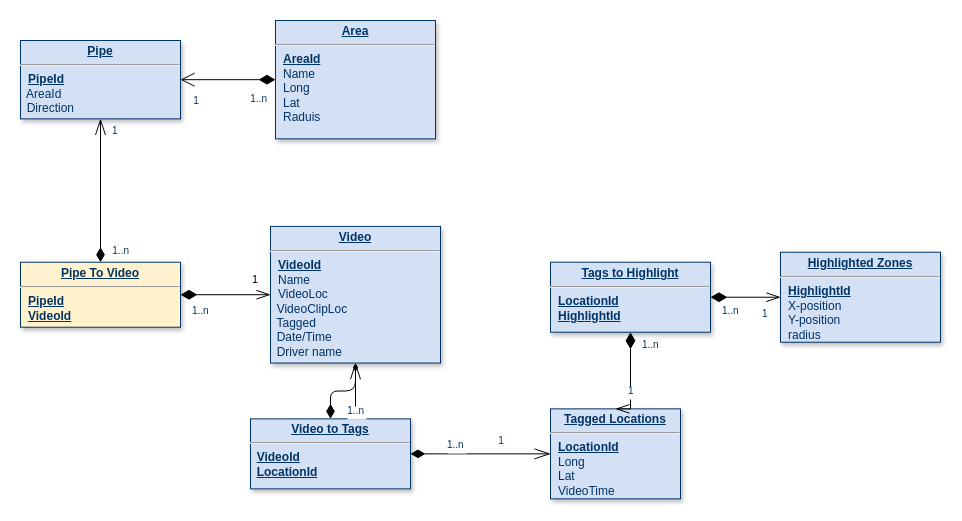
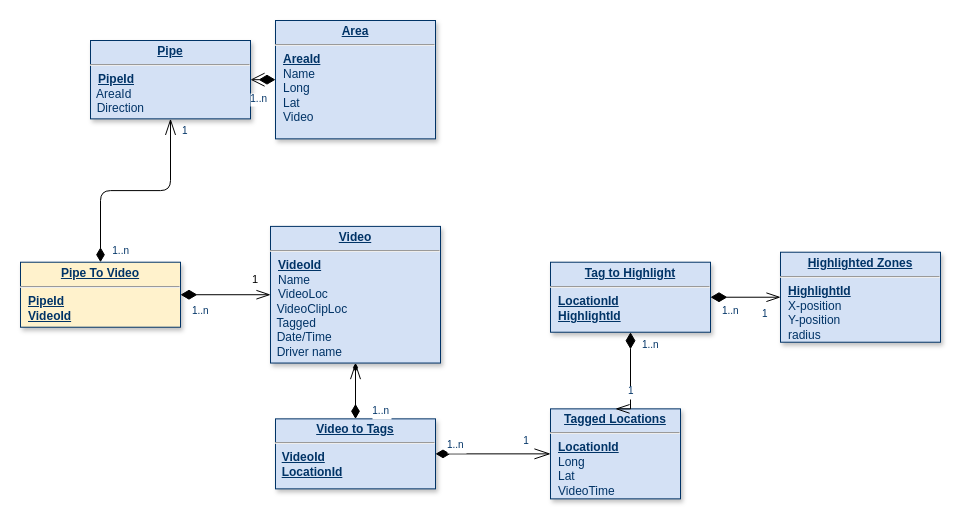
  <mxCell id="0" />
  <mxCell id="1" parent="0" />
  <mxCell id="2" value="" style="edgeStyle=orthogonalEdgeStyle;rounded=0;orthogonalLoop=1;jettySize=auto;html=1;startArrow=diamondThin;startFill=1;strokeColor=#000000;" parent="1" source="3" target="6" edge="1"><mxGeometry relative="1" as="geometry"><Array as="points"><mxPoint x="355" y="378.36" /><mxPoint x="355" y="378.36" /></Array></mxGeometry></mxCell>
  <mxCell id="3" value="&lt;p style=&quot;margin: 0px ; margin-top: 4px ; text-align: center ; text-decoration: underline&quot;&gt;&lt;strong&gt;Video&lt;/strong&gt;&lt;/p&gt;&lt;hr&gt;&lt;p style=&quot;margin: 0px ; margin-left: 8px&quot;&gt;&lt;u&gt;&lt;b&gt;VideoId&lt;/b&gt;&lt;/u&gt;&lt;br&gt;&lt;/p&gt;&lt;p style=&quot;margin: 0px ; margin-left: 8px&quot;&gt;Name&lt;/p&gt;&lt;p style=&quot;margin: 0px ; margin-left: 8px&quot;&gt;VideoLoc&lt;br&gt;&lt;/p&gt;&lt;div&gt;&amp;nbsp; VideoClipLoc&lt;/div&gt;&lt;div&gt;&amp;nbsp; Tagged&lt;/div&gt;&lt;div&gt;&amp;nbsp; Date/Time&lt;/div&gt;&lt;div&gt;&amp;nbsp; Driver name&lt;/div&gt;" style="verticalAlign=top;align=left;overflow=fill;fontSize=12;fontFamily=Helvetica;html=1;strokeColor=#003366;shadow=1;fillColor=#D4E1F5;fontColor=#003366" parent="1" vertex="1"><mxGeometry x="270" y="225.9" width="170" height="136.64" as="geometry" /></mxCell>
  <mxCell id="4" value="&lt;p style=&quot;margin: 0px ; margin-top: 4px ; text-align: center ; text-decoration: underline&quot;&gt;&lt;strong&gt;Pipe To Video&lt;br&gt;&lt;/strong&gt;&lt;/p&gt;&lt;hr&gt;&lt;p style=&quot;margin: 0px ; margin-left: 8px&quot;&gt;&lt;u&gt;&lt;b&gt;PipeId&lt;br&gt;&lt;/b&gt;&lt;/u&gt;&lt;/p&gt;&lt;p style=&quot;margin: 0px ; margin-left: 8px&quot;&gt;&lt;u&gt;&lt;b&gt;VideoId&lt;/b&gt;&lt;/u&gt;&lt;/p&gt;" style="verticalAlign=top;align=left;overflow=fill;fontSize=12;fontFamily=Helvetica;html=1;strokeColor=#003366;shadow=1;fillColor=#fff2cc;fontColor=#003366;" parent="1" vertex="1"><mxGeometry y="261.72" width="160" height="65" as="geometry" x="20" /></mxCell>
- <mxCell id="5" value="&lt;p style=&quot;margin: 0px ; margin-top: 4px ; text-align: center ; text-decoration: underline&quot;&gt;&lt;strong&gt;Area&lt;br&gt;&lt;/strong&gt;&lt;/p&gt;&lt;hr&gt;&lt;p style=&quot;margin: 0px ; margin-left: 8px&quot;&gt;&lt;u&gt;&lt;b&gt;AreaId&lt;/b&gt;&lt;/u&gt;&lt;br&gt;&lt;/p&gt;&lt;p style=&quot;margin: 0px ; margin-left: 8px&quot;&gt;Name&lt;/p&gt;&lt;p style=&quot;margin: 0px ; margin-left: 8px&quot;&gt;Long&lt;/p&gt;&lt;p style=&quot;margin: 0px ; margin-left: 8px&quot;&gt;Lat&lt;/p&gt;&lt;p style=&quot;margin: 0px ; margin-left: 8px&quot;&gt;Raduis&lt;br&gt;&lt;/p&gt;" style="verticalAlign=top;align=left;overflow=fill;fontSize=12;fontFamily=Helvetica;html=1;strokeColor=#003366;shadow=1;fillColor=#D4E1F5;fontColor=#003366" parent="1" vertex="1"><mxGeometry x="275" width="160" height="118.36" as="geometry" y="20" /></mxCell>
- <mxCell id="6" value="&lt;p style=&quot;margin: 0px ; margin-top: 4px ; text-align: center ; text-decoration: underline&quot;&gt;&lt;strong&gt;Video to Tags&lt;br&gt;&lt;/strong&gt;&lt;/p&gt;&lt;hr&gt;&lt;div&gt;&amp;nbsp; &lt;u&gt;&lt;b&gt;VideoId&lt;/b&gt;&lt;/u&gt;&lt;/div&gt;&lt;div&gt;&lt;i&gt;&lt;b&gt;&amp;nbsp; &lt;/b&gt;&lt;/i&gt;&lt;u&gt;&lt;b&gt;LocationId&lt;/b&gt;&lt;/u&gt;&lt;br&gt;&lt;/div&gt;" style="verticalAlign=top;align=left;overflow=fill;fontSize=12;fontFamily=Helvetica;html=1;strokeColor=#003366;shadow=1;fillColor=#D4E1F5;fontColor=#003366" parent="1" vertex="1"><mxGeometry x="250" y="418.36" width="160" height="70" as="geometry" /></mxCell>
- <mxCell id="7" value="&lt;p style=&quot;margin: 0px ; margin-top: 4px ; text-align: center ; text-decoration: underline&quot;&gt;&lt;strong&gt;Pipe&lt;br&gt;&lt;/strong&gt;&lt;/p&gt;&lt;hr&gt;&lt;p style=&quot;margin: 0px ; margin-left: 8px&quot;&gt;&lt;b&gt;&lt;u&gt;PipeId&lt;/u&gt;&lt;/b&gt;&lt;br&gt;&lt;/p&gt;&lt;div&gt;&amp;nbsp; AreaId&lt;/div&gt;&lt;div&gt;&amp;nbsp; Direction&lt;br&gt;&lt;/div&gt;" style="verticalAlign=top;align=left;overflow=fill;fontSize=12;fontFamily=Helvetica;html=1;strokeColor=#003366;shadow=1;fillColor=#D4E1F5;fontColor=#003366" parent="1" vertex="1"><mxGeometry y="40" width="160" height="78.36" as="geometry" x="20" /></mxCell>
+ <mxCell id="5" value="&lt;p style=&quot;margin: 0px ; margin-top: 4px ; text-align: center ; text-decoration: underline&quot;&gt;&lt;strong&gt;Area&lt;br&gt;&lt;/strong&gt;&lt;/p&gt;&lt;hr&gt;&lt;p style=&quot;margin: 0px ; margin-left: 8px&quot;&gt;&lt;u&gt;&lt;b&gt;AreaId&lt;/b&gt;&lt;/u&gt;&lt;br&gt;&lt;/p&gt;&lt;p style=&quot;margin: 0px ; margin-left: 8px&quot;&gt;Name&lt;/p&gt;&lt;p style=&quot;margin: 0px ; margin-left: 8px&quot;&gt;Long&lt;/p&gt;&lt;p style=&quot;margin: 0px ; margin-left: 8px&quot;&gt;Lat&lt;/p&gt;&lt;p style=&quot;margin: 0px ; margin-left: 8px&quot;&gt;Video&lt;br&gt;&lt;/p&gt;" style="verticalAlign=top;align=left;overflow=fill;fontSize=12;fontFamily=Helvetica;html=1;strokeColor=#003366;shadow=1;fillColor=#D4E1F5;fontColor=#003366" parent="1" vertex="1"><mxGeometry x="275" width="160" height="118.36" as="geometry" y="20" /></mxCell>
+ <mxCell id="6" value="&lt;p style=&quot;margin: 0px ; margin-top: 4px ; text-align: center ; text-decoration: underline&quot;&gt;&lt;strong&gt;Video to Tags&lt;br&gt;&lt;/strong&gt;&lt;/p&gt;&lt;hr&gt;&lt;div&gt;&amp;nbsp; &lt;u&gt;&lt;b&gt;VideoId&lt;/b&gt;&lt;/u&gt;&lt;/div&gt;&lt;div&gt;&lt;i&gt;&lt;b&gt;&amp;nbsp; &lt;/b&gt;&lt;/i&gt;&lt;u&gt;&lt;b&gt;LocationId&lt;/b&gt;&lt;/u&gt;&lt;br&gt;&lt;/div&gt;" style="verticalAlign=top;align=left;overflow=fill;fontSize=12;fontFamily=Helvetica;html=1;strokeColor=#003366;shadow=1;fillColor=#D4E1F5;fontColor=#003366" parent="1" vertex="1"><mxGeometry x="275" y="418.36" width="160" height="70" as="geometry" /></mxCell>
+ <mxCell id="7" value="&lt;p style=&quot;margin: 0px ; margin-top: 4px ; text-align: center ; text-decoration: underline&quot;&gt;&lt;strong&gt;Pipe&lt;br&gt;&lt;/strong&gt;&lt;/p&gt;&lt;hr&gt;&lt;p style=&quot;margin: 0px ; margin-left: 8px&quot;&gt;&lt;b&gt;&lt;u&gt;PipeId&lt;/u&gt;&lt;/b&gt;&lt;br&gt;&lt;/p&gt;&lt;div&gt;&amp;nbsp; AreaId&lt;/div&gt;&lt;div&gt;&amp;nbsp; Direction&lt;br&gt;&lt;/div&gt;" style="verticalAlign=top;align=left;overflow=fill;fontSize=12;fontFamily=Helvetica;html=1;strokeColor=#003366;shadow=1;fillColor=#D4E1F5;fontColor=#003366" parent="1" vertex="1"><mxGeometry x="90" y="40" width="160" height="78.36" as="geometry" /></mxCell>
  <mxCell id="8" value="&lt;p style=&quot;margin: 0px ; margin-top: 4px ; text-align: center ; text-decoration: underline&quot;&gt;&lt;strong&gt;Highlighted Zones&lt;br&gt;&lt;/strong&gt;&lt;/p&gt;&lt;hr&gt;&lt;p style=&quot;margin: 0px ; margin-left: 8px&quot;&gt;&lt;u&gt;&lt;b&gt;HighlightId&lt;/b&gt;&lt;/u&gt;&lt;/p&gt;&lt;p style=&quot;margin: 0px ; margin-left: 8px&quot;&gt;X-position&lt;br&gt;&lt;/p&gt;&lt;p style=&quot;margin: 0px ; margin-left: 8px&quot;&gt;Y-position&lt;/p&gt;&lt;p style=&quot;margin: 0px ; margin-left: 8px&quot;&gt;radius&lt;/p&gt;" style="verticalAlign=top;align=left;overflow=fill;fontSize=12;fontFamily=Helvetica;html=1;strokeColor=#003366;shadow=1;fillColor=#D4E1F5;fontColor=#003366" parent="1" vertex="1"><mxGeometry x="780" y="251.72" width="160" height="90" as="geometry" /></mxCell>
  <mxCell id="9" value="&lt;p style=&quot;margin: 4px 0px 0px ; text-align: center&quot;&gt;&lt;u&gt;&lt;strong&gt;Tagged Locations&lt;/strong&gt;&lt;/u&gt;&lt;/p&gt;&lt;hr&gt;&lt;p style=&quot;margin: 0px ; margin-left: 8px&quot;&gt;&lt;u&gt;&lt;b&gt;LocationId&lt;/b&gt;&lt;/u&gt;&lt;br&gt;&lt;/p&gt;&lt;p style=&quot;margin: 0px ; margin-left: 8px&quot;&gt;Long&lt;/p&gt;&lt;p style=&quot;margin: 0px ; margin-left: 8px&quot;&gt;Lat&lt;/p&gt;&lt;p style=&quot;margin: 0px ; margin-left: 8px&quot;&gt;VideoTime&lt;br&gt;&lt;/p&gt;" style="verticalAlign=top;align=left;overflow=fill;fontSize=12;fontFamily=Helvetica;html=1;strokeColor=#003366;shadow=1;fillColor=#D4E1F5;fontColor=#003366" parent="1" vertex="1"><mxGeometry x="550" y="408.36" width="130" height="90" as="geometry" /></mxCell>
- <mxCell id="10" value="&lt;p style=&quot;margin: 0px ; margin-top: 4px ; text-align: center ; text-decoration: underline&quot;&gt;&lt;strong&gt;Tags to Highlight&lt;br&gt;&lt;/strong&gt;&lt;/p&gt;&lt;hr&gt;&lt;p style=&quot;margin: 0px ; margin-left: 8px&quot;&gt;&lt;u&gt;&lt;b&gt;LocationId&lt;br&gt;&lt;/b&gt;&lt;/u&gt;&lt;/p&gt;&lt;p style=&quot;margin: 0px ; margin-left: 8px&quot;&gt;&lt;u&gt;&lt;b&gt;HighlightId&lt;/b&gt;&lt;/u&gt;&lt;/p&gt;" style="verticalAlign=top;align=left;overflow=fill;fontSize=12;fontFamily=Helvetica;html=1;strokeColor=#003366;shadow=1;fillColor=#D4E1F5;fontColor=#003366" parent="1" vertex="1"><mxGeometry x="550" y="261.72" width="160" height="70" as="geometry" /></mxCell>
+ <mxCell id="10" value="&lt;p style=&quot;margin: 0px ; margin-top: 4px ; text-align: center ; text-decoration: underline&quot;&gt;&lt;strong&gt;Tag to Highlight&lt;br&gt;&lt;/strong&gt;&lt;/p&gt;&lt;hr&gt;&lt;p style=&quot;margin: 0px ; margin-left: 8px&quot;&gt;&lt;u&gt;&lt;b&gt;LocationId&lt;br&gt;&lt;/b&gt;&lt;/u&gt;&lt;/p&gt;&lt;p style=&quot;margin: 0px ; margin-left: 8px&quot;&gt;&lt;u&gt;&lt;b&gt;HighlightId&lt;/b&gt;&lt;/u&gt;&lt;/p&gt;" style="verticalAlign=top;align=left;overflow=fill;fontSize=12;fontFamily=Helvetica;html=1;strokeColor=#003366;shadow=1;fillColor=#D4E1F5;fontColor=#003366" parent="1" vertex="1"><mxGeometry x="550" y="261.72" width="160" height="70" as="geometry" /></mxCell>
  <mxCell id="11" value="" style="endArrow=open;endSize=12;startArrow=diamondThin;startSize=14;startFill=1;edgeStyle=orthogonalEdgeStyle;entryX=1;entryY=0.5;entryDx=0;entryDy=0;exitX=0;exitY=0.5;exitDx=0;exitDy=0;" parent="1" source="5" target="7" edge="1"><mxGeometry x="250" y="78.36" as="geometry"><mxPoint x="275" y="79.18" as="sourcePoint" /><mxPoint x="430" y="98.36" as="targetPoint" /></mxGeometry></mxCell>
  <mxCell id="12" value="1" style="resizable=0;align=right;verticalAlign=top;labelBackgroundColor=#ffffff;fontSize=10;strokeColor=#003366;shadow=1;fillColor=#D4E1F5;fontColor=#003366" parent="11" connectable="0" vertex="1"><mxGeometry x="1" relative="1" as="geometry"><mxPoint x="19.86" y="9.18" as="offset" /></mxGeometry></mxCell>
  <mxCell id="13" value="" style="endArrow=openThin;endSize=12;startArrow=diamondThin;startSize=14;startFill=1;edgeStyle=orthogonalEdgeStyle;entryX=0.5;entryY=0;rounded=0;entryDx=0;entryDy=0;exitX=0.5;exitY=1;exitDx=0;exitDy=0;endFill=0;" parent="1" source="10" target="9" edge="1"><mxGeometry x="669.36" y="738.36" as="geometry"><mxPoint x="670" y="538.36" as="sourcePoint" /><mxPoint x="849.36" y="758.36" as="targetPoint" /><Array as="points"><mxPoint x="630" y="348.36" /><mxPoint x="630" y="348.36" /></Array></mxGeometry></mxCell>
  <mxCell id="14" value="1..n" style="resizable=0;align=left;verticalAlign=top;labelBackgroundColor=#ffffff;fontSize=10;strokeColor=#003366;shadow=1;fillColor=#D4E1F5;fontColor=#003366" parent="13" connectable="0" vertex="1"><mxGeometry x="-1" relative="1" as="geometry"><mxPoint x="90" y="-33.36" as="offset" /></mxGeometry></mxCell>
  <mxCell id="15" value="1" style="resizable=0;align=right;verticalAlign=top;labelBackgroundColor=#ffffff;fontSize=10;strokeColor=#003366;shadow=1;fillColor=#D4E1F5;fontColor=#003366" parent="13" connectable="0" vertex="1"><mxGeometry x="1" relative="1" as="geometry"><mxPoint x="20.0" y="-29.93" as="offset" /></mxGeometry></mxCell>
  <mxCell id="16" value="" style="endArrow=diamondThin;endSize=12;startArrow=openThin;startSize=14;startFill=0;edgeStyle=orthogonalEdgeStyle;fillColor=#e51400;strokeColor=#000000;endFill=1;" parent="1" source="3" target="6" edge="1"><mxGeometry x="769.36" y="118.36" as="geometry"><mxPoint x="789.36" y="138.36" as="sourcePoint" /><mxPoint x="949.36" y="138.36" as="targetPoint" /></mxGeometry></mxCell>
  <mxCell id="17" value="1..n" style="resizable=0;align=left;verticalAlign=top;labelBackgroundColor=#ffffff;fontSize=10;strokeColor=#003366;shadow=1;fillColor=#D4E1F5;fontColor=#003366" parent="16" connectable="0" vertex="1"><mxGeometry x="-1" relative="1" as="geometry"><mxPoint x="-165" y="-64.18" as="offset" /></mxGeometry></mxCell>
  <mxCell id="18" value="1..n" style="resizable=0;align=right;verticalAlign=top;labelBackgroundColor=#ffffff;fontSize=10;strokeColor=#003366;shadow=1;fillColor=#D4E1F5;fontColor=#003366" parent="16" connectable="0" vertex="1"><mxGeometry x="1" relative="1" as="geometry"><mxPoint x="35.0" y="-20.18" as="offset" /></mxGeometry></mxCell>
  <mxCell id="19" value="" style="endArrow=diamondThin;endSize=12;startArrow=openThin;startSize=14;startFill=0;edgeStyle=orthogonalEdgeStyle;endFill=1;" parent="1" source="7" target="4" edge="1"><mxGeometry x="580" y="426.72" as="geometry"><mxPoint x="600" y="446.72" as="sourcePoint" /><mxPoint x="760" y="446.72" as="targetPoint" /></mxGeometry></mxCell>
  <mxCell id="20" value="1" style="resizable=0;align=left;verticalAlign=top;labelBackgroundColor=#ffffff;fontSize=10;strokeColor=#003366;shadow=1;fillColor=#D4E1F5;fontColor=#003366" parent="19" connectable="0" vertex="1"><mxGeometry x="-1" relative="1" as="geometry"><mxPoint x="10" as="offset" /></mxGeometry></mxCell>
  <mxCell id="21" value="1..n" style="resizable=0;align=right;verticalAlign=top;labelBackgroundColor=#ffffff;fontSize=10;strokeColor=#003366;shadow=1;fillColor=#D4E1F5;fontColor=#003366" parent="19" connectable="0" vertex="1"><mxGeometry x="1" relative="1" as="geometry"><mxPoint x="30" y="-23.0" as="offset" /></mxGeometry></mxCell>
  <mxCell id="22" value="" style="endArrow=diamondThin;endSize=12;startArrow=openThin;startSize=14;startFill=0;edgeStyle=orthogonalEdgeStyle;endFill=1;entryX=1;entryY=0.5;entryDx=0;entryDy=0;exitX=0;exitY=0.5;exitDx=0;exitDy=0;" parent="1" source="9" target="6" edge="1"><mxGeometry x="624.36" y="218.36" as="geometry"><mxPoint x="555" y="393.36" as="sourcePoint" /><mxPoint x="440" y="393.36" as="targetPoint" /><Array as="points" /></mxGeometry></mxCell>
  <mxCell id="23" value="1" style="resizable=0;align=right;verticalAlign=top;labelBackgroundColor=#ffffff;fontSize=10;strokeColor=#003366;shadow=1;fillColor=#D4E1F5;fontColor=#003366" parent="22" connectable="0" vertex="1"><mxGeometry x="1" relative="1" as="geometry"><mxPoint x="94.86" y="-25.0" as="offset" /></mxGeometry></mxCell>
  <mxCell id="24" value="1" style="endArrow=openThin;endSize=12;startArrow=diamondThin;startSize=14;startFill=1;edgeStyle=orthogonalEdgeStyle;align=left;verticalAlign=bottom;endFill=0;" parent="1" source="4" target="3" edge="1"><mxGeometry x="0.557" y="6" relative="1" as="geometry"><mxPoint x="350" y="448.36" as="sourcePoint" /><mxPoint x="510" y="448.36" as="targetPoint" /><mxPoint as="offset" /></mxGeometry></mxCell>
  <mxCell id="25" value="1" style="resizable=0;align=left;verticalAlign=top;labelBackgroundColor=#ffffff;fontSize=10;strokeColor=#003366;shadow=1;fillColor=#D4E1F5;fontColor=#003366" parent="1" connectable="0" vertex="1"><mxGeometry x="750" y="326.72" as="geometry"><mxPoint x="10" y="-26.16" as="offset" /></mxGeometry></mxCell>
  <mxCell id="26" value="1..n" style="resizable=0;align=left;verticalAlign=top;labelBackgroundColor=#ffffff;fontSize=10;strokeColor=#003366;shadow=1;fillColor=#D4E1F5;fontColor=#003366;direction=west;" parent="1" connectable="0" vertex="1"><mxGeometry x="630" y="358.36" as="geometry"><mxPoint x="10" y="-26.16" as="offset" /></mxGeometry></mxCell>
  <mxCell id="27" value="1..n" style="resizable=0;align=left;verticalAlign=top;labelBackgroundColor=#ffffff;fontSize=10;strokeColor=#003366;shadow=1;fillColor=#D4E1F5;fontColor=#003366;direction=west;" parent="1" connectable="0" vertex="1"><mxGeometry x="435" y="458.36" as="geometry"><mxPoint x="10" y="-26.16" as="offset" /></mxGeometry></mxCell>
  <mxCell id="28" value="" style="endArrow=openThin;endSize=12;startArrow=diamondThin;startSize=14;startFill=1;edgeStyle=orthogonalEdgeStyle;entryX=0;entryY=0.5;rounded=0;entryDx=0;entryDy=0;exitX=1;exitY=0.5;exitDx=0;exitDy=0;endFill=0;" parent="1" source="10" target="8" edge="1"><mxGeometry x="799.36" y="733.36" as="geometry"><mxPoint x="760" y="553.36" as="sourcePoint" /><mxPoint x="760" y="493.36" as="targetPoint" /><Array as="points" /></mxGeometry></mxCell>
  <mxCell id="29" value="" style="resizable=0;align=left;verticalAlign=top;labelBackgroundColor=#ffffff;fontSize=10;strokeColor=#003366;shadow=1;fillColor=#D4E1F5;fontColor=#003366" connectable="0" vertex="1" parent="1"><mxGeometry x="200" y="308.36" as="geometry"><mxPoint x="-122" y="-207.18" as="offset" /></mxGeometry></mxCell>
  <mxCell id="30" value="1..n" style="resizable=0;align=right;verticalAlign=top;labelBackgroundColor=#ffffff;fontSize=10;strokeColor=#003366;shadow=1;fillColor=#D4E1F5;fontColor=#003366" connectable="0" vertex="1" parent="1"><mxGeometry x="433" y="150" as="geometry"><mxPoint x="-165" y="-64.18" as="offset" /></mxGeometry></mxCell>
